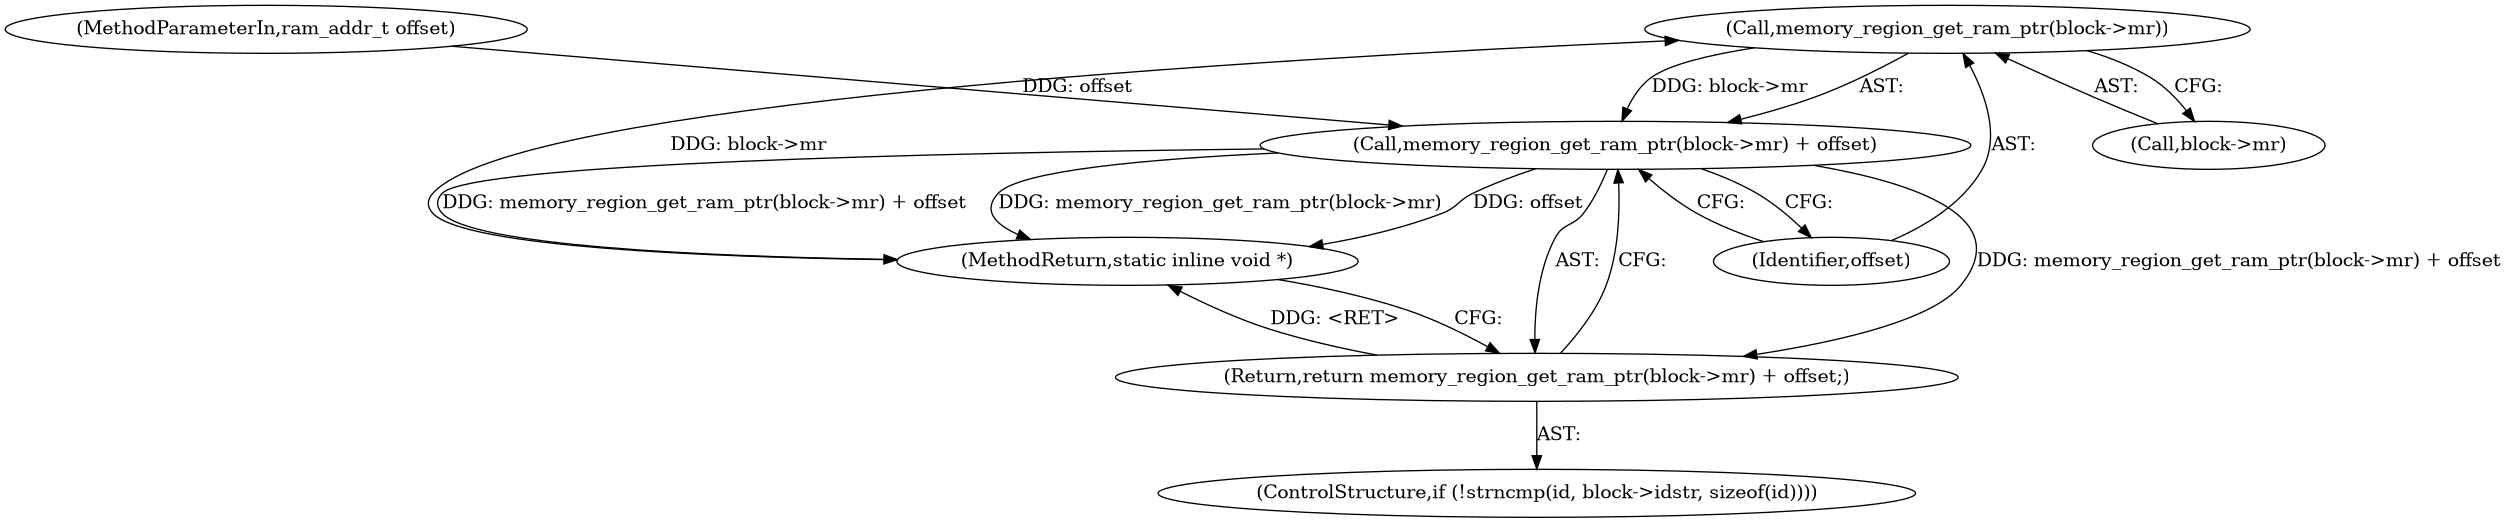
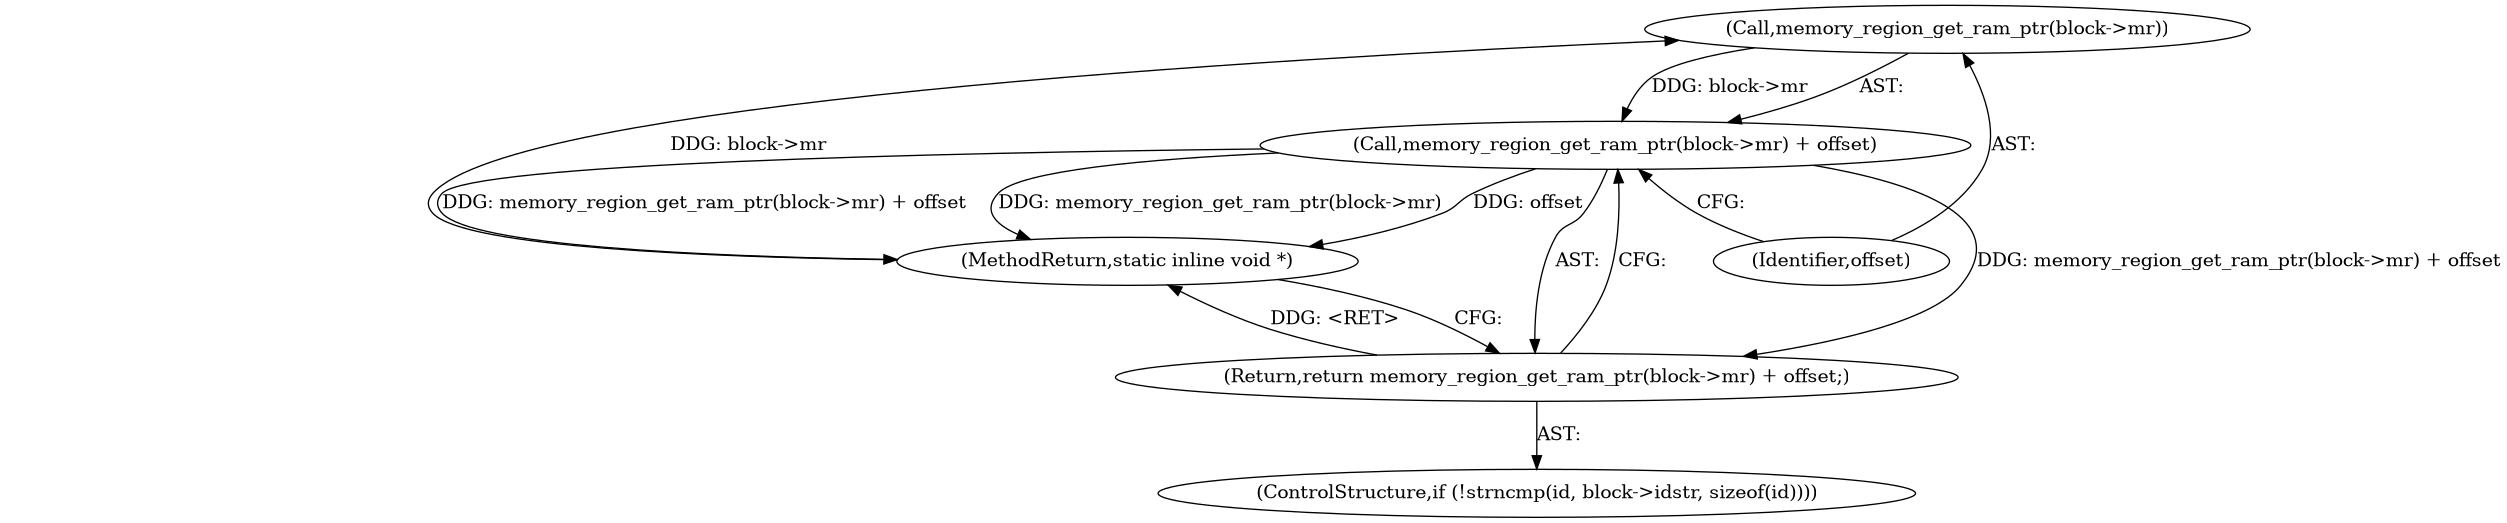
  digraph {
    n1 [label="(Call,memory_region_get_ram_ptr(block->mr))"]
    n2 [label="(Call,memory_region_get_ram_ptr(block->mr) + offset)"]
-   n3 [label="(Call,block->mr)"]
    n4 [label="(MethodReturn,static inline void *)"]
    n5 [label="(Return,return memory_region_get_ram_ptr(block->mr) + offset;)"]
    n6 [label="(Identifier,offset)"]
    n7 [label="(ControlStructure,if (!strncmp(id, block->idstr, sizeof(id))))"]
-   n8 [label="(MethodParameterIn,ram_addr_t offset)"]
    n1 -> n2 [label="AST: "]
    n1 -> n2 [label="DDG: block->mr"]
-   n1 -> n3 [label="CFG: "]
    n2 -> n4 [label="DDG: memory_region_get_ram_ptr(block->mr) + offset"]
    n2 -> n4 [label="DDG: memory_region_get_ram_ptr(block->mr)"]
    n2 -> n4 [label="DDG: offset"]
    n2 -> n5 [label="AST: "]
    n2 -> n5 [label="DDG: memory_region_get_ram_ptr(block->mr) + offset"]
-   n2 -> n6 [label="CFG: "]
-   n3 -> n1 [label="AST: "]
    n4 -> n1 [label="DDG: block->mr"]
    n4 -> n5 [label="CFG: "]
    n5 -> n2 [label="CFG: "]
    n5 -> n4 [label="DDG: <RET>"]
    n5 -> n7 [label="AST: "]
    n6 -> n1 [label="AST: "]
    n6 -> n2 [label="CFG: "]
-   n8 -> n2 [label="DDG: offset"]
  }
